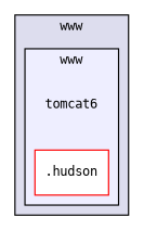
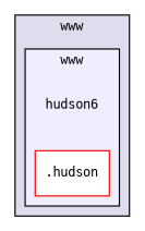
  digraph {
    compound=true
    rankdir=LR
    fontname="DejaVu Sans Mono"
    node [fontname="DejaVu Sans Mono" fontsize=10]
-   n1 [label=tomcat6 shape=plaintext]
+   n1 [label=hudson6 shape=plaintext]
    n2 [color=red fillcolor=white label=".hudson" shape=box style=filled]
    subgraph cluster_1 {
      bgcolor="#ddddee"
      fontsize=10
      label=www
      pencolor=black
      subgraph cluster_2 {
        bgcolor="#eeeeff"
        fontsize=10
        pencolor=black
        n1
        n2
      }
    }
  }
